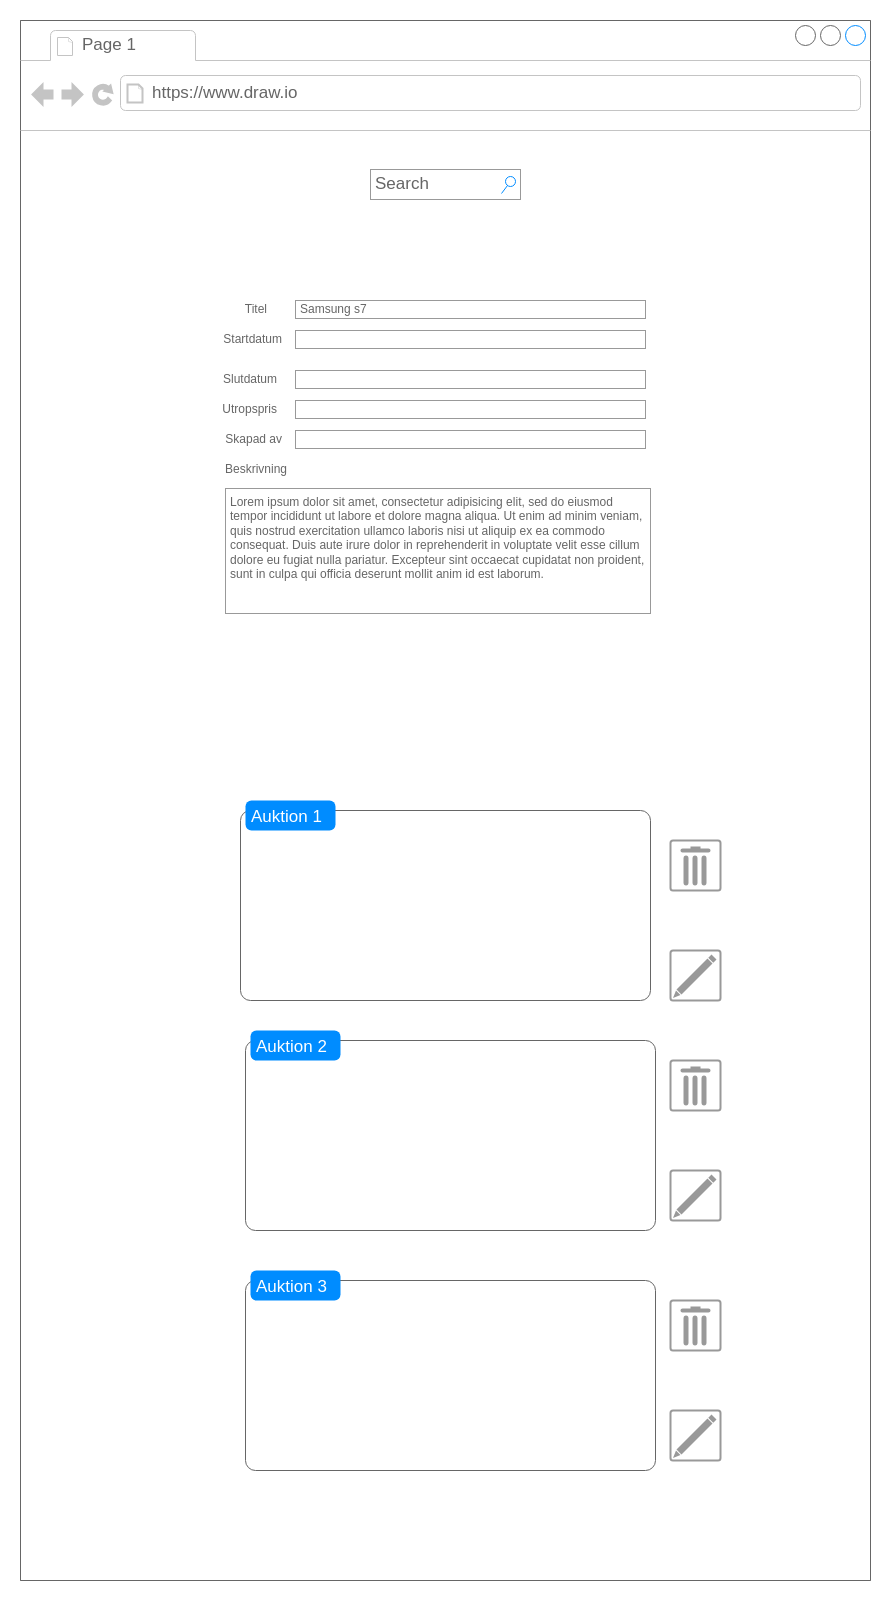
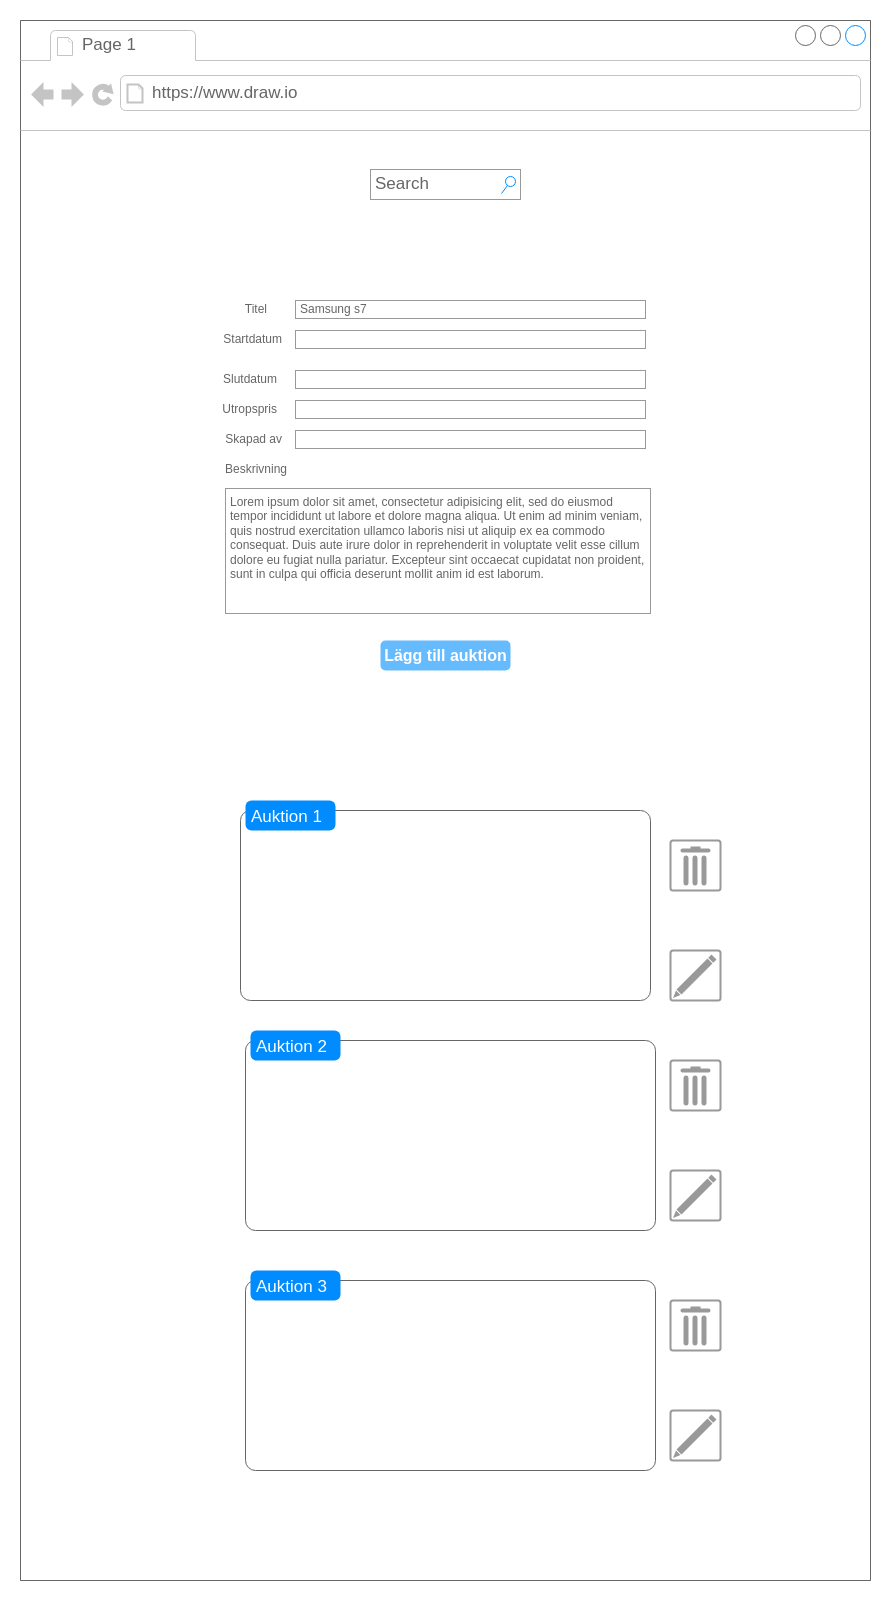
  <mxCell id="0" />
  <mxCell id="1" parent="0" />
  <mxCell id="2" value="" style="strokeWidth=1;shadow=0;dashed=0;align=center;html=1;shape=mxgraph.mockup.containers.browserWindow;rSize=0;strokeColor=#666666;strokeColor2=#008cff;strokeColor3=#c4c4c4;mainText=,;recursiveResize=0;" parent="1" vertex="1"><mxGeometry y="20" width="850" height="1560" as="geometry" x="20" /></mxCell>
  <mxCell id="3" value="Page 1" style="strokeWidth=1;shadow=0;dashed=0;align=center;html=1;shape=mxgraph.mockup.containers.anchor;fontSize=17;fontColor=#666666;align=left;" parent="2" vertex="1"><mxGeometry x="60" y="12" width="110" height="26" as="geometry" /></mxCell>
  <mxCell id="4" value="https://www.draw.io" style="strokeWidth=1;shadow=0;dashed=0;align=center;html=1;shape=mxgraph.mockup.containers.anchor;rSize=0;fontSize=17;fontColor=#666666;align=left;" parent="2" vertex="1"><mxGeometry x="130" y="60" width="250" height="26" as="geometry" /></mxCell>
  <mxCell id="5" value="" style="shape=mxgraph.mockup.containers.marginRect;rectMarginTop=10;strokeColor=#666666;strokeWidth=1;dashed=0;rounded=1;arcSize=5;recursiveResize=0;" parent="2" vertex="1"><mxGeometry x="220" y="730" width="410" height="200" as="geometry" /></mxCell>
  <mxCell id="6" value="Auktion 1" style="shape=rect;strokeColor=none;fillColor=#008cff;strokeWidth=1;dashed=0;rounded=1;arcSize=20;fontColor=#ffffff;fontSize=17;spacing=2;spacingTop=-2;align=left;autosize=1;spacingLeft=4;resizeWidth=0;resizeHeight=0;perimeter=none;" parent="5" vertex="1"><mxGeometry x="5" width="90" height="30" as="geometry" /></mxCell>
  <mxCell id="7" value="Titel" style="strokeWidth=1;shadow=0;dashed=0;align=center;html=1;shape=mxgraph.mockup.forms.anchor;align=right;spacingRight=2;fontColor=#666666;" parent="2" vertex="1"><mxGeometry x="225" y="120" width="50" height="18" as="geometry" /></mxCell>
  <mxCell id="8" value="Samsung s7" style="strokeWidth=1;shadow=0;dashed=0;align=center;html=1;shape=mxgraph.mockup.forms.rrect;fillColor=#ffffff;rSize=0;fontColor=#666666;align=left;spacingLeft=3;strokeColor=#999999;" parent="2" vertex="1"><mxGeometry x="275" y="120" width="350" height="18" as="geometry" /></mxCell>
  <mxCell id="9" value="Startdatum" style="strokeWidth=1;shadow=0;dashed=0;align=center;html=1;shape=mxgraph.mockup.forms.anchor;align=right;spacingRight=2;fontColor=#666666;" parent="2" vertex="1"><mxGeometry x="225" y="155" width="50" height="18" as="geometry" /></mxCell>
  <mxCell id="10" value="Greeting" style="strokeWidth=1;shadow=0;dashed=0;align=center;html=1;shape=mxgraph.mockup.forms.rrect;fillColor=#ffffff;rSize=0;fontColor=#666666;align=left;spacingLeft=3;strokeColor=#999999;" parent="2" vertex="1"><mxGeometry x="275" y="155" width="350" height="18" as="geometry" /></mxCell>
  <mxCell id="11" value="Slutdatum" style="strokeWidth=1;shadow=0;dashed=0;align=center;html=1;shape=mxgraph.mockup.forms.anchor;align=right;spacingRight=2;fontColor=#666666;" parent="2" vertex="1"><mxGeometry x="225" y="190" width="50" height="18" as="geometry" /></mxCell>
  <mxCell id="12" value="fred@jgraph.com" style="strokeWidth=1;shadow=0;dashed=0;align=center;html=1;shape=mxgraph.mockup.forms.rrect;fillColor=#ffffff;rSize=0;fontColor=#666666;align=left;spacingLeft=3;strokeColor=#999999;" parent="2" vertex="1"><mxGeometry x="275" y="190" width="350" height="18" as="geometry" /></mxCell>
  <mxCell id="13" value="Utropspris" style="strokeWidth=1;shadow=0;dashed=0;align=center;html=1;shape=mxgraph.mockup.forms.anchor;align=right;spacingRight=2;fontColor=#666666;" parent="2" vertex="1"><mxGeometry x="225" y="225" width="50" height="18" as="geometry" /></mxCell>
  <mxCell id="14" value="" style="strokeWidth=1;shadow=0;dashed=0;align=center;html=1;shape=mxgraph.mockup.forms.rrect;fillColor=#ffffff;rSize=0;fontColor=#666666;align=left;spacingLeft=3;strokeColor=#999999;" parent="2" vertex="1"><mxGeometry x="275" y="225" width="350" height="18" as="geometry" /></mxCell>
  <mxCell id="15" value="Skapad av" style="strokeWidth=1;shadow=0;dashed=0;align=center;html=1;shape=mxgraph.mockup.forms.anchor;align=right;spacingRight=2;fontColor=#666666;" parent="2" vertex="1"><mxGeometry x="225" y="260" width="50" height="18" as="geometry" /></mxCell>
  <mxCell id="16" value="" style="strokeWidth=1;shadow=0;dashed=0;align=center;html=1;shape=mxgraph.mockup.forms.rrect;fillColor=#ffffff;rSize=0;fontColor=#666666;align=left;spacingLeft=3;strokeColor=#999999;" parent="2" vertex="1"><mxGeometry x="275" y="260" width="350" height="18" as="geometry" /></mxCell>
  <mxCell id="17" value="Lorem ipsum dolor sit amet, consectetur adipisicing elit, sed do eiusmod tempor incididunt ut labore et dolore magna aliqua. Ut enim ad minim veniam, quis nostrud exercitation ullamco laboris nisi ut aliquip ex ea commodo consequat. Duis aute irure dolor in reprehenderit in voluptate velit esse cillum dolore eu fugiat nulla pariatur. Excepteur sint occaecat cupidatat non proident, sunt in culpa qui officia deserunt mollit anim id est laborum." style="strokeWidth=1;shadow=0;dashed=0;align=center;html=1;shape=mxgraph.mockup.forms.rrect;fillColor=#ffffff;rSize=0;fontColor=#666666;align=left;spacingLeft=3;strokeColor=#999999;verticalAlign=top;whiteSpace=wrap;" parent="2" vertex="1"><mxGeometry x="205" y="468" width="400" height="125" as="geometry" /></mxCell>
  <mxCell id="18" value="Beskrivning" style="strokeWidth=1;shadow=0;dashed=0;align=center;html=1;shape=mxgraph.mockup.forms.anchor;align=right;spacingRight=2;fontColor=#666666;" parent="2" vertex="1"><mxGeometry x="220" y="440" width="50" height="18" as="geometry" /></mxCell>
  <mxCell id="19" value="" style="shape=mxgraph.mockup.containers.marginRect;rectMarginTop=10;strokeColor=#666666;strokeWidth=1;dashed=0;rounded=1;arcSize=5;recursiveResize=0;" parent="2" vertex="1"><mxGeometry x="220" y="880" width="410" height="200" as="geometry" /></mxCell>
  <mxCell id="20" value="Auktion 2" style="shape=rect;strokeColor=none;fillColor=#008cff;strokeWidth=1;dashed=0;rounded=1;arcSize=20;fontColor=#ffffff;fontSize=17;spacing=2;spacingTop=-2;align=left;autosize=1;spacingLeft=4;resizeWidth=0;resizeHeight=0;perimeter=none;" parent="19" vertex="1"><mxGeometry x="5" width="90" height="30" as="geometry" /></mxCell>
  <mxCell id="21" value="" style="shape=mxgraph.mockup.containers.marginRect;rectMarginTop=10;strokeColor=#666666;strokeWidth=1;dashed=0;rounded=1;arcSize=5;recursiveResize=0;" parent="2" vertex="1"><mxGeometry x="215" y="1110" width="410" height="200" as="geometry" /></mxCell>
  <mxCell id="22" value="Auktion 3" style="shape=rect;strokeColor=none;fillColor=#008cff;strokeWidth=1;dashed=0;rounded=1;arcSize=20;fontColor=#ffffff;fontSize=17;spacing=2;spacingTop=-2;align=left;autosize=1;spacingLeft=4;resizeWidth=0;resizeHeight=0;perimeter=none;" parent="21" vertex="1"><mxGeometry x="5" width="90" height="30" as="geometry" /></mxCell>
  <mxCell id="23" value="" style="strokeWidth=1;shadow=0;dashed=0;align=center;html=1;shape=mxgraph.mockup.containers.browserWindow;rSize=0;strokeColor=#666666;strokeColor2=#008cff;strokeColor3=#c4c4c4;mainText=,;recursiveResize=0;" parent="2" vertex="1"><mxGeometry width="850" height="1560" as="geometry" /></mxCell>
  <mxCell id="24" value="Page 1" style="strokeWidth=1;shadow=0;dashed=0;align=center;html=1;shape=mxgraph.mockup.containers.anchor;fontSize=17;fontColor=#666666;align=left;" parent="23" vertex="1"><mxGeometry x="60" y="12" width="110" height="26" as="geometry" /></mxCell>
  <mxCell id="25" value="https://www.draw.io" style="strokeWidth=1;shadow=0;dashed=0;align=center;html=1;shape=mxgraph.mockup.containers.anchor;rSize=0;fontSize=17;fontColor=#666666;align=left;" parent="23" vertex="1"><mxGeometry x="130" y="60" width="250" height="26" as="geometry" /></mxCell>
  <mxCell id="26" value="" style="shape=mxgraph.mockup.containers.marginRect;rectMarginTop=10;strokeColor=#666666;strokeWidth=1;dashed=0;rounded=1;arcSize=5;recursiveResize=0;" parent="23" vertex="1"><mxGeometry x="220" y="780" width="410" height="200" as="geometry" /></mxCell>
  <mxCell id="27" value="Auktion 1" style="shape=rect;strokeColor=none;fillColor=#008cff;strokeWidth=1;dashed=0;rounded=1;arcSize=20;fontColor=#ffffff;fontSize=17;spacing=2;spacingTop=-2;align=left;autosize=1;spacingLeft=4;resizeWidth=0;resizeHeight=0;perimeter=none;" parent="26" vertex="1"><mxGeometry x="5" width="90" height="30" as="geometry" /></mxCell>
  <mxCell id="28" value="Titel" style="strokeWidth=1;shadow=0;dashed=0;align=center;html=1;shape=mxgraph.mockup.forms.anchor;align=right;spacingRight=2;fontColor=#666666;" parent="23" vertex="1"><mxGeometry x="200" y="280" width="50" height="18" as="geometry" /></mxCell>
  <mxCell id="29" value="Samsung s7" style="strokeWidth=1;shadow=0;dashed=0;align=center;html=1;shape=mxgraph.mockup.forms.rrect;fillColor=#ffffff;rSize=0;fontColor=#666666;align=left;spacingLeft=3;strokeColor=#999999;" parent="23" vertex="1"><mxGeometry x="275" y="280" width="350" height="18" as="geometry" /></mxCell>
  <mxCell id="30" value="Startdatum" style="strokeWidth=1;shadow=0;dashed=0;align=center;html=1;shape=mxgraph.mockup.forms.anchor;align=right;spacingRight=2;fontColor=#666666;" parent="23" vertex="1"><mxGeometry x="215" y="310" width="50" height="18" as="geometry" /></mxCell>
  <mxCell id="31" value="" style="strokeWidth=1;shadow=0;dashed=0;align=center;html=1;shape=mxgraph.mockup.forms.rrect;fillColor=#ffffff;rSize=0;fontColor=#666666;align=left;spacingLeft=3;strokeColor=#999999;" parent="23" vertex="1"><mxGeometry x="275" y="310" width="350" height="18" as="geometry" /></mxCell>
  <mxCell id="32" value="Slutdatum" style="strokeWidth=1;shadow=0;dashed=0;align=center;html=1;shape=mxgraph.mockup.forms.anchor;align=right;spacingRight=2;fontColor=#666666;" parent="23" vertex="1"><mxGeometry x="210" y="350" width="50" height="18" as="geometry" /></mxCell>
  <mxCell id="33" value="" style="strokeWidth=1;shadow=0;dashed=0;align=center;html=1;shape=mxgraph.mockup.forms.rrect;fillColor=#ffffff;rSize=0;fontColor=#666666;align=left;spacingLeft=3;strokeColor=#999999;" parent="23" vertex="1"><mxGeometry x="275" y="350" width="350" height="18" as="geometry" /></mxCell>
  <mxCell id="34" value="Utropspris" style="strokeWidth=1;shadow=0;dashed=0;align=center;html=1;shape=mxgraph.mockup.forms.anchor;align=right;spacingRight=2;fontColor=#666666;" parent="23" vertex="1"><mxGeometry x="210" y="380" width="50" height="18" as="geometry" /></mxCell>
  <mxCell id="35" value="" style="strokeWidth=1;shadow=0;dashed=0;align=center;html=1;shape=mxgraph.mockup.forms.rrect;fillColor=#ffffff;rSize=0;fontColor=#666666;align=left;spacingLeft=3;strokeColor=#999999;" parent="23" vertex="1"><mxGeometry x="275" y="380" width="350" height="18" as="geometry" /></mxCell>
  <mxCell id="36" value="Skapad av" style="strokeWidth=1;shadow=0;dashed=0;align=center;html=1;shape=mxgraph.mockup.forms.anchor;align=right;spacingRight=2;fontColor=#666666;" parent="23" vertex="1"><mxGeometry x="215" y="410" width="50" height="18" as="geometry" /></mxCell>
  <mxCell id="37" value="" style="strokeWidth=1;shadow=0;dashed=0;align=center;html=1;shape=mxgraph.mockup.forms.rrect;fillColor=#ffffff;rSize=0;fontColor=#666666;align=left;spacingLeft=3;strokeColor=#999999;" parent="23" vertex="1"><mxGeometry x="275" y="410" width="350" height="18" as="geometry" /></mxCell>
  <mxCell id="38" value="Lorem ipsum dolor sit amet, consectetur adipisicing elit, sed do eiusmod tempor incididunt ut labore et dolore magna aliqua. Ut enim ad minim veniam, quis nostrud exercitation ullamco laboris nisi ut aliquip ex ea commodo consequat. Duis aute irure dolor in reprehenderit in voluptate velit esse cillum dolore eu fugiat nulla pariatur. Excepteur sint occaecat cupidatat non proident, sunt in culpa qui officia deserunt mollit anim id est laborum." style="strokeWidth=1;shadow=0;dashed=0;align=center;html=1;shape=mxgraph.mockup.forms.rrect;fillColor=#ffffff;rSize=0;fontColor=#666666;align=left;spacingLeft=3;strokeColor=#999999;verticalAlign=top;whiteSpace=wrap;" parent="23" vertex="1"><mxGeometry x="205" y="468" width="425" height="125" as="geometry" /></mxCell>
  <mxCell id="39" value="Beskrivning" style="strokeWidth=1;shadow=0;dashed=0;align=center;html=1;shape=mxgraph.mockup.forms.anchor;align=right;spacingRight=2;fontColor=#666666;" parent="23" vertex="1"><mxGeometry x="220" y="440" width="50" height="18" as="geometry" /></mxCell>
  <mxCell id="40" value="" style="shape=mxgraph.mockup.containers.marginRect;rectMarginTop=10;strokeColor=#666666;strokeWidth=1;dashed=0;rounded=1;arcSize=5;recursiveResize=0;" parent="23" vertex="1"><mxGeometry x="225" y="1010" width="410" height="200" as="geometry" /></mxCell>
  <mxCell id="41" value="Auktion 2" style="shape=rect;strokeColor=none;fillColor=#008cff;strokeWidth=1;dashed=0;rounded=1;arcSize=20;fontColor=#ffffff;fontSize=17;spacing=2;spacingTop=-2;align=left;autosize=1;spacingLeft=4;resizeWidth=0;resizeHeight=0;perimeter=none;" parent="40" vertex="1"><mxGeometry x="5" width="90" height="30" as="geometry" /></mxCell>
  <mxCell id="42" value="" style="shape=mxgraph.mockup.containers.marginRect;rectMarginTop=10;strokeColor=#666666;strokeWidth=1;dashed=0;rounded=1;arcSize=5;recursiveResize=0;" parent="23" vertex="1"><mxGeometry x="225" y="1250" width="410" height="200" as="geometry" /></mxCell>
  <mxCell id="43" value="Auktion 3" style="shape=rect;strokeColor=none;fillColor=#008cff;strokeWidth=1;dashed=0;rounded=1;arcSize=20;fontColor=#ffffff;fontSize=17;spacing=2;spacingTop=-2;align=left;autosize=1;spacingLeft=4;resizeWidth=0;resizeHeight=0;perimeter=none;" parent="42" vertex="1"><mxGeometry x="5" width="90" height="30" as="geometry" /></mxCell>
  <mxCell id="44" value="Search" style="strokeWidth=1;shadow=0;dashed=0;align=center;html=1;shape=mxgraph.mockup.forms.searchBox;strokeColor=#999999;mainText=;strokeColor2=#008cff;fontColor=#666666;fontSize=17;align=left;spacingLeft=3;" parent="23" vertex="1"><mxGeometry x="350" y="149" width="150" height="30" as="geometry" /></mxCell>
  <mxCell id="45" value="" style="strokeWidth=1;shadow=0;dashed=0;align=center;html=1;shape=mxgraph.mockup.forms.anchor;align=right;spacingRight=2;fontColor=#666666;" parent="23" vertex="1"><mxGeometry x="380" y="310" width="50" height="18" as="geometry" /></mxCell>
+ <mxCell id="46" value="Lägg till auktion" style="strokeWidth=1;shadow=0;dashed=0;align=center;html=1;shape=mxgraph.mockup.forms.rrect;rSize=5;strokeColor=none;fontColor=#ffffff;fillColor=#66bbff;fontSize=16;fontStyle=1;" parent="23" vertex="1"><mxGeometry x="360" y="620" width="130" height="30" as="geometry" /></mxCell>
  <mxCell id="47" value="" style="strokeColor=#999999;verticalLabelPosition=bottom;shadow=0;dashed=0;verticalAlign=top;strokeWidth=2;html=1;shape=mxgraph.mockup.misc.editIcon;" parent="23" vertex="1"><mxGeometry x="650" y="930" width="50" height="50" as="geometry" /></mxCell>
  <mxCell id="48" value="" style="strokeColor=#999999;verticalLabelPosition=bottom;shadow=0;dashed=0;verticalAlign=top;strokeWidth=2;html=1;shape=mxgraph.mockup.misc.trashcanIcon;" parent="23" vertex="1"><mxGeometry x="650" y="820" width="50" height="50" as="geometry" /></mxCell>
  <mxCell id="49" value="" style="strokeColor=#999999;verticalLabelPosition=bottom;shadow=0;dashed=0;verticalAlign=top;strokeWidth=2;html=1;shape=mxgraph.mockup.misc.editIcon;" parent="23" vertex="1"><mxGeometry x="650" y="1150" width="50" height="50" as="geometry" /></mxCell>
  <mxCell id="50" value="" style="strokeColor=#999999;verticalLabelPosition=bottom;shadow=0;dashed=0;verticalAlign=top;strokeWidth=2;html=1;shape=mxgraph.mockup.misc.trashcanIcon;" parent="23" vertex="1"><mxGeometry x="650" y="1040" width="50" height="50" as="geometry" /></mxCell>
  <mxCell id="51" value="" style="strokeColor=#999999;verticalLabelPosition=bottom;shadow=0;dashed=0;verticalAlign=top;strokeWidth=2;html=1;shape=mxgraph.mockup.misc.editIcon;" parent="23" vertex="1"><mxGeometry x="650" y="1390" width="50" height="50" as="geometry" /></mxCell>
  <mxCell id="52" value="" style="strokeColor=#999999;verticalLabelPosition=bottom;shadow=0;dashed=0;verticalAlign=top;strokeWidth=2;html=1;shape=mxgraph.mockup.misc.trashcanIcon;" parent="23" vertex="1"><mxGeometry x="650" y="1280" width="50" height="50" as="geometry" /></mxCell>
